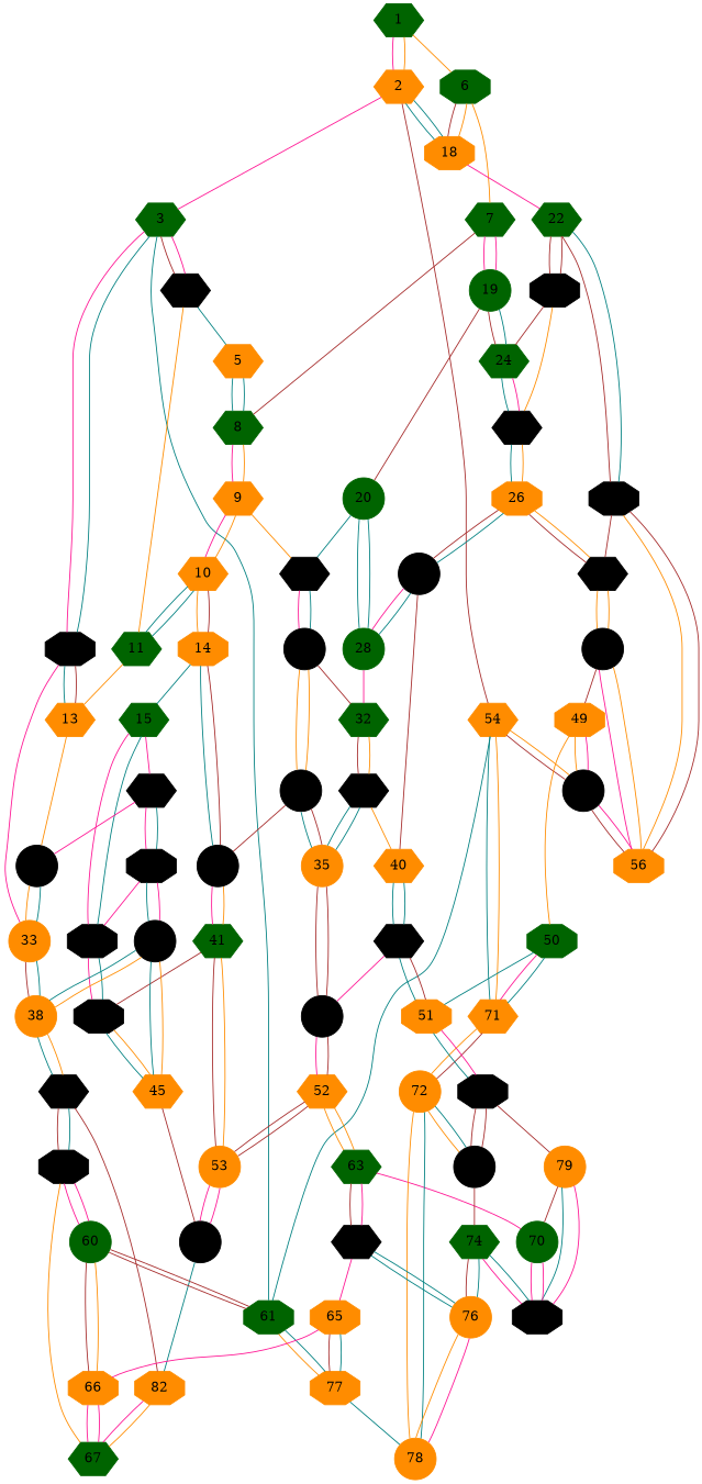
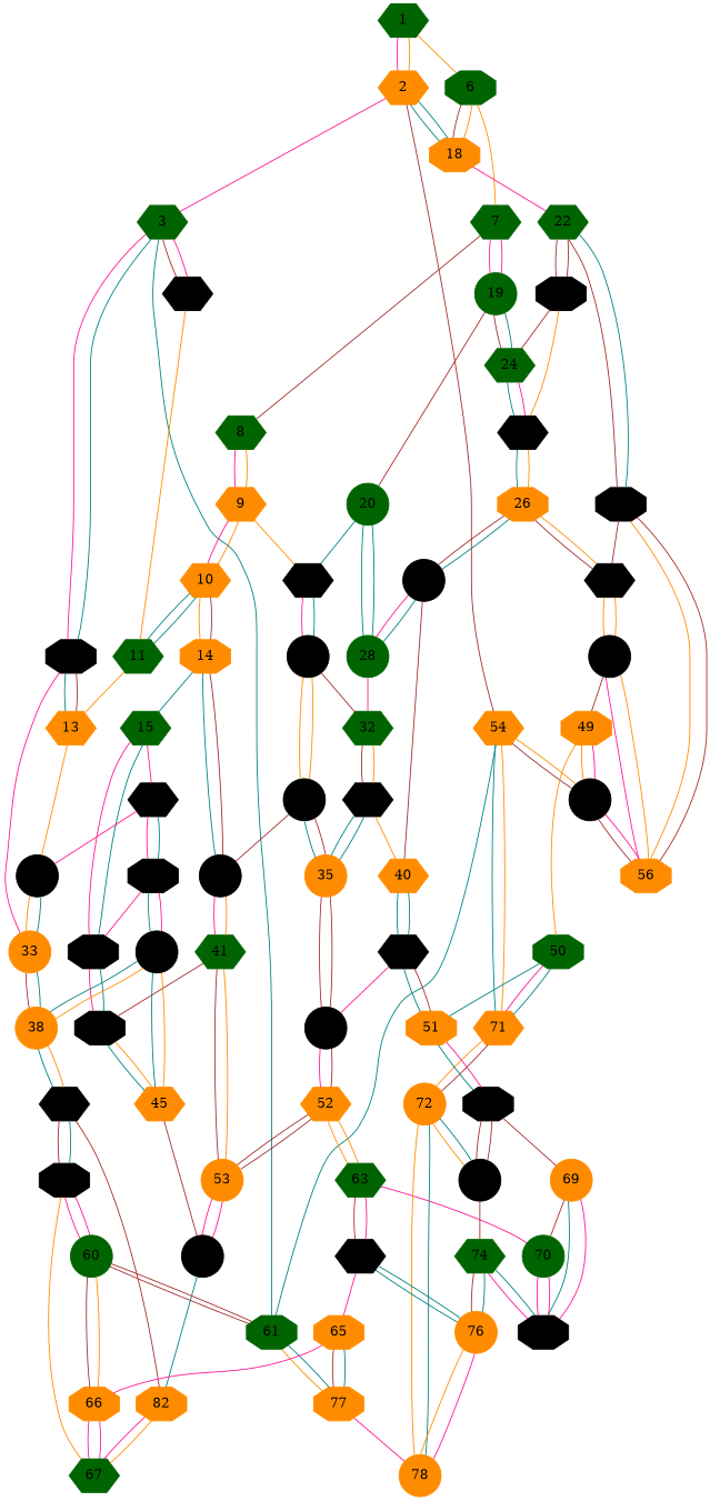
  graph {
    node [color=black shape=hexagon style=filled]
    edge [color=teal]
    1 [color=darkgreen]
    2 [color=darkorange]
    6 [color=darkgreen shape=octagon]
    3 [color=darkgreen]
    18 [color=darkorange shape=octagon]
    54 [color=darkorange]
    7 [color=darkgreen]
    4
    12 [shape=octagon]
    61 [color=darkgreen shape=octagon]
    22 [color=darkgreen]
    55 [shape=circle]
    71 [color=darkorange]
-   5 [color=darkorange]
    11 [color=darkgreen]
    13 [color=darkorange]
    33 [color=darkorange shape=circle]
    77 [color=darkorange shape=octagon]
    8 [color=darkgreen]
    9 [color=darkorange]
    19 [color=darkgreen shape=circle]
    20 [color=darkgreen shape=circle]
    24 [color=darkgreen]
    10 [color=darkorange]
    21
    14 [color=darkorange shape=octagon]
    29 [shape=circle]
    15 [color=darkgreen]
    31 [shape=circle]
    17 [shape=circle]
    38 [color=darkorange shape=circle]
    16
    39 [shape=octagon]
    41 [color=darkgreen]
    36 [shape=octagon]
    42 [shape=octagon]
    37 [shape=circle]
    23 [shape=octagon]
    43 [shape=octagon]
    28 [color=darkgreen shape=circle]
    25
    32 [color=darkgreen]
    30 [shape=circle]
    44
    56 [color=darkorange shape=octagon]
    26 [color=darkorange shape=octagon]
    27 [shape=circle]
    40 [color=darkorange]
    48 [shape=circle]
    46
    34
    35 [color=darkorange shape=circle]
    47 [shape=circle]
    53 [color=darkorange shape=circle]
    58
    52 [color=darkorange]
    45 [color=darkorange]
    57 [shape=circle]
    n59 [color=darkorange label=82 shape=octagon]
    59 [shape=octagon]
    51 [color=darkorange shape=octagon]
    49 [color=darkorange shape=octagon]
    68 [shape=octagon]
    63 [color=darkgreen]
    50 [color=darkgreen shape=octagon]
    72 [color=darkorange shape=circle]
-   69 [color=darkorange shape=circle label=79]
+   69 [color=darkorange shape=circle]
    73 [shape=circle]
    64
    70 [color=darkgreen shape=circle]
    67 [color=darkgreen]
    60 [color=darkgreen shape=circle]
    66 [color=darkorange shape=octagon]
    78 [color=darkorange shape=circle]
    65 [color=darkorange shape=octagon]
    76 [color=darkorange shape=circle]
    75 [shape=octagon]
    74 [color=darkgreen]
    1 -- 2 [color=deeppink]
    1 -- 2 [color=darkorange]
    1 -- 6 [color=darkorange]
    2 -- 3 [color=deeppink]
    2 -- 18
    2 -- 18
    2 -- 54 [color=brown]
    6 -- 18 [color=brown]
    6 -- 18 [color=darkorange]
    6 -- 7 [color=darkorange]
    3 -- 4 [color=brown]
    3 -- 4 [color=deeppink]
    3 -- 12 [color=deeppink]
    3 -- 12
    3 -- 61
    18 -- 22 [color=deeppink]
    54 -- 61
    54 -- 55 [color=brown]
    54 -- 55 [color=darkorange]
    54 -- 71
    54 -- 71 [color=darkorange]
    7 -- 8 [color=brown]
    7 -- 19 [color=deeppink]
    7 -- 19 [color=deeppink]
-   4 -- 5
    4 -- 11 [color=darkorange]
    12 -- 13
    12 -- 13 [color=brown]
    12 -- 33 [color=deeppink]
    61 -- 77 [color=darkorange]
    61 -- 77
    22 -- 23 [color=brown]
    22 -- 23 [color=brown]
    22 -- 43 [color=brown]
    22 -- 43
    55 -- 56 [color=brown]
    55 -- 56 [color=deeppink]
    71 -- 72 [color=darkorange]
    71 -- 72 [color=brown]
-   5 -- 8
-   5 -- 8
    11 -- 13 [color=darkorange]
    13 -- 17 [color=darkorange]
    33 -- 38 [color=brown]
    33 -- 38
-   77 -- 78
+   77 -- 78 [color=deeppink]
    8 -- 9 [color=deeppink]
    8 -- 9 [color=darkorange]
    9 -- 10 [color=deeppink]
    9 -- 10 [color=darkorange]
    9 -- 21 [color=darkorange]
    19 -- 20 [color=brown]
    19 -- 24 [color=brown]
    19 -- 24
    20 -- 21
    20 -- 28
    20 -- 28
    24 -- 25
    24 -- 25 [color=deeppink]
    10 -- 11
    10 -- 11
    10 -- 14 [color=darkorange]
    10 -- 14 [color=brown]
    21 -- 29 [color=deeppink]
    21 -- 29
    14 -- 15
    14 -- 31
    14 -- 31 [color=brown]
    29 -- 32 [color=brown]
    29 -- 30 [color=darkorange]
    29 -- 30 [color=darkorange]
    15 -- 16 [color=deeppink]
    15 -- 39 [color=deeppink]
    15 -- 39
    31 -- 41 [color=deeppink]
    31 -- 41 [color=darkorange]
    17 -- 33 [color=darkorange]
    17 -- 33
    38 -- 58
    38 -- 58 [color=darkorange]
    16 -- 17 [color=deeppink]
    16 -- 36 [color=deeppink]
    16 -- 36
    39 -- 42 [color=deeppink]
    39 -- 42
    41 -- 42 [color=brown]
    41 -- 53 [color=brown]
    41 -- 53 [color=darkorange]
    36 -- 39 [color=deeppink]
    36 -- 37
    36 -- 37 [color=deeppink]
    42 -- 45
    42 -- 45 [color=darkorange]
    37 -- 38
    37 -- 38 [color=darkorange]
    37 -- 45
    37 -- 45 [color=darkorange]
    23 -- 24 [color=brown]
    23 -- 25 [color=darkorange]
    43 -- 44 [color=brown]
    43 -- 56 [color=darkorange]
    43 -- 56 [color=brown]
    28 -- 32 [color=deeppink]
    25 -- 26
    25 -- 26 [color=darkorange]
    32 -- 34 [color=brown]
    32 -- 34 [color=darkorange]
    30 -- 31 [color=brown]
    30 -- 35
    30 -- 35 [color=brown]
    44 -- 48 [color=darkorange]
    44 -- 48 [color=darkorange]
    26 -- 44 [color=brown]
    26 -- 44 [color=darkorange]
    26 -- 27 [color=brown]
    26 -- 27
    27 -- 28 [color=deeppink]
    27 -- 28
    27 -- 40 [color=brown]
    40 -- 46
    40 -- 46
    48 -- 56 [color=deeppink]
    48 -- 56 [color=darkorange]
    48 -- 49 [color=brown]
    46 -- 47 [color=deeppink]
    46 -- 51
    46 -- 51 [color=brown]
    34 -- 40 [color=darkorange]
    34 -- 35
    34 -- 35
    35 -- 47 [color=brown]
    35 -- 47 [color=brown]
    47 -- 52 [color=deeppink]
    47 -- 52 [color=brown]
    53 -- 57 [color=deeppink]
    53 -- 57 [color=deeppink]
    58 -- n59 [color=brown]
    58 -- 59 [color=brown]
    58 -- 59
    52 -- 53 [color=brown]
    52 -- 53 [color=brown]
    52 -- 63 [color=darkorange]
    52 -- 63 [color=darkorange]
    45 -- 57 [color=brown]
    57 -- n59
    n59 -- 67 [color=deeppink]
    n59 -- 67 [color=darkorange]
    59 -- 67 [color=darkorange]
    59 -- 60 [color=deeppink]
    59 -- 60 [color=deeppink]
    51 -- 68
    51 -- 68 [color=deeppink]
    49 -- 55 [color=darkorange]
    49 -- 55 [color=deeppink]
    49 -- 50 [color=darkorange]
    68 -- 69 [color=brown]
    68 -- 73 [color=brown]
    68 -- 73 [color=brown]
    63 -- 64 [color=brown]
    63 -- 64 [color=deeppink]
    63 -- 70 [color=deeppink]
    50 -- 71 [color=deeppink]
    50 -- 71
    50 -- 51
    72 -- 73 [color=darkorange]
    72 -- 73
    72 -- 78 [color=darkorange]
    72 -- 78
    69 -- 70 [color=brown]
    69 -- 75
    69 -- 75 [color=deeppink]
    73 -- 74 [color=brown]
    64 -- 65 [color=deeppink]
    64 -- 76
    64 -- 76
    70 -- 75 [color=deeppink]
    70 -- 75 [color=deeppink]
    60 -- 61 [color=brown]
    60 -- 61 [color=brown]
    60 -- 66 [color=brown]
    60 -- 66 [color=darkorange]
    66 -- 67 [color=deeppink]
    66 -- 67 [color=deeppink]
    65 -- 77 [color=brown]
    65 -- 77
    65 -- 66 [color=deeppink]
    76 -- 78 [color=darkorange]
    76 -- 78 [color=deeppink]
    74 -- 76 [color=brown]
    74 -- 76
    74 -- 75 [color=deeppink]
    74 -- 75
  }
